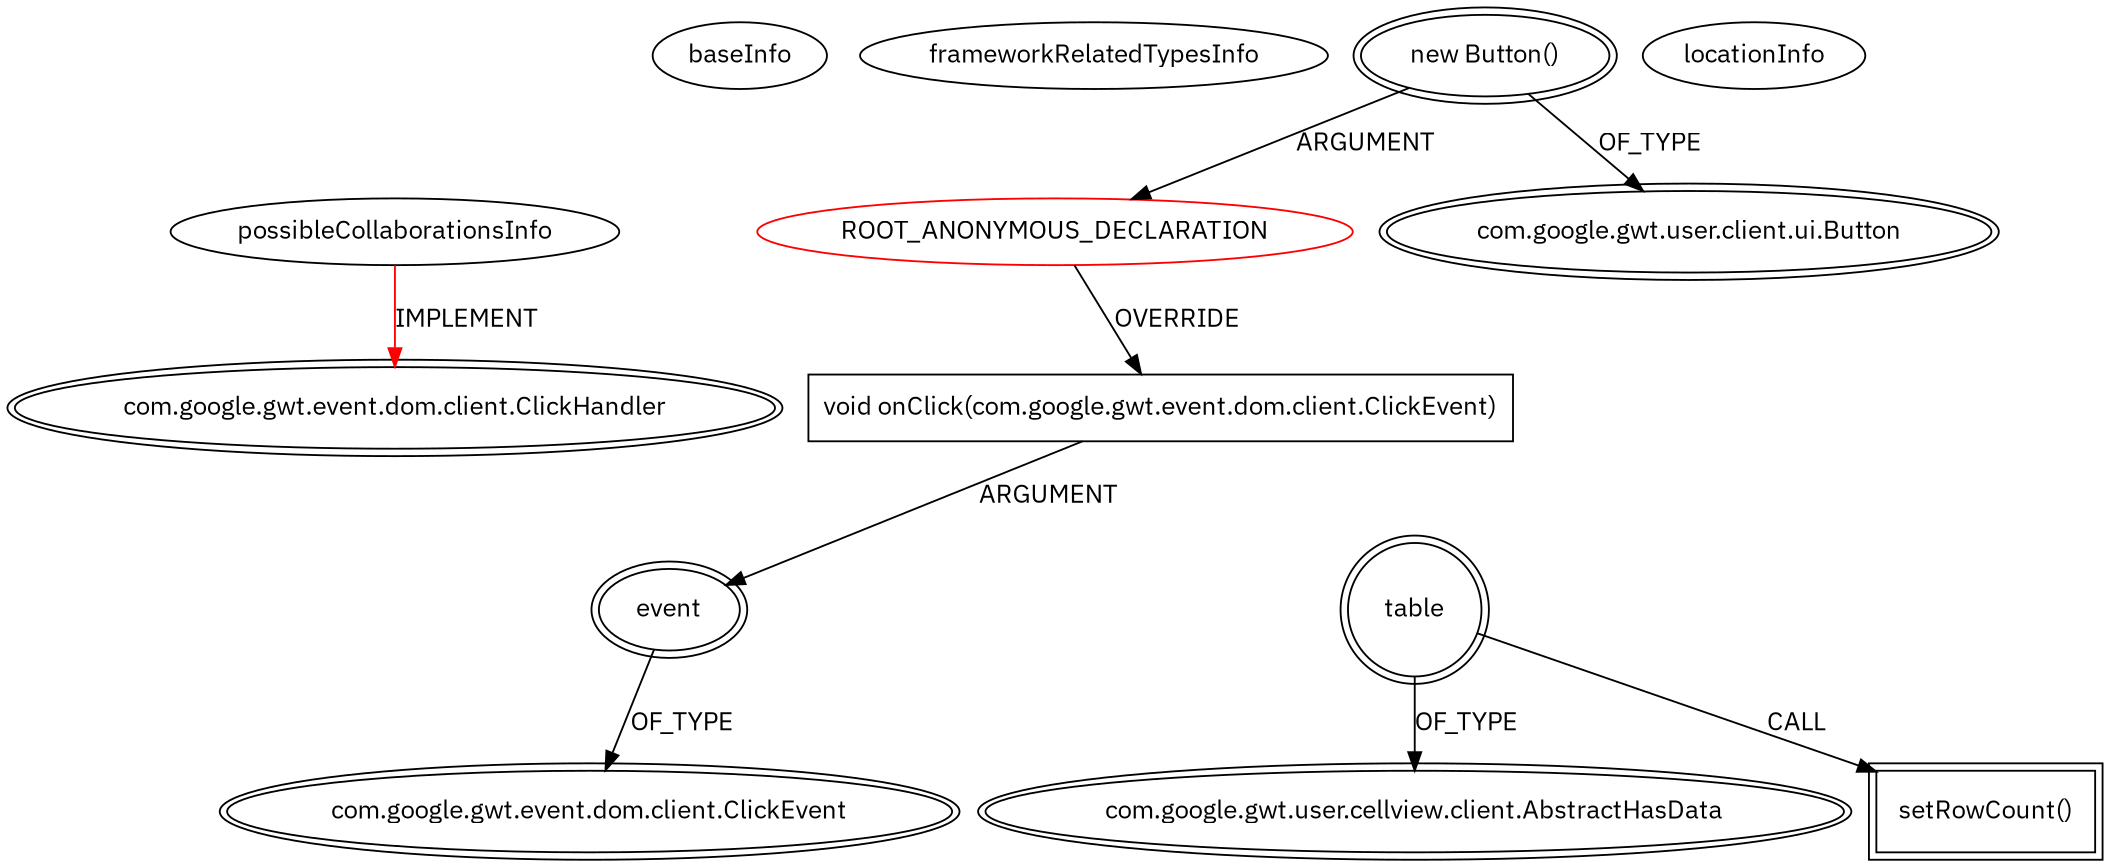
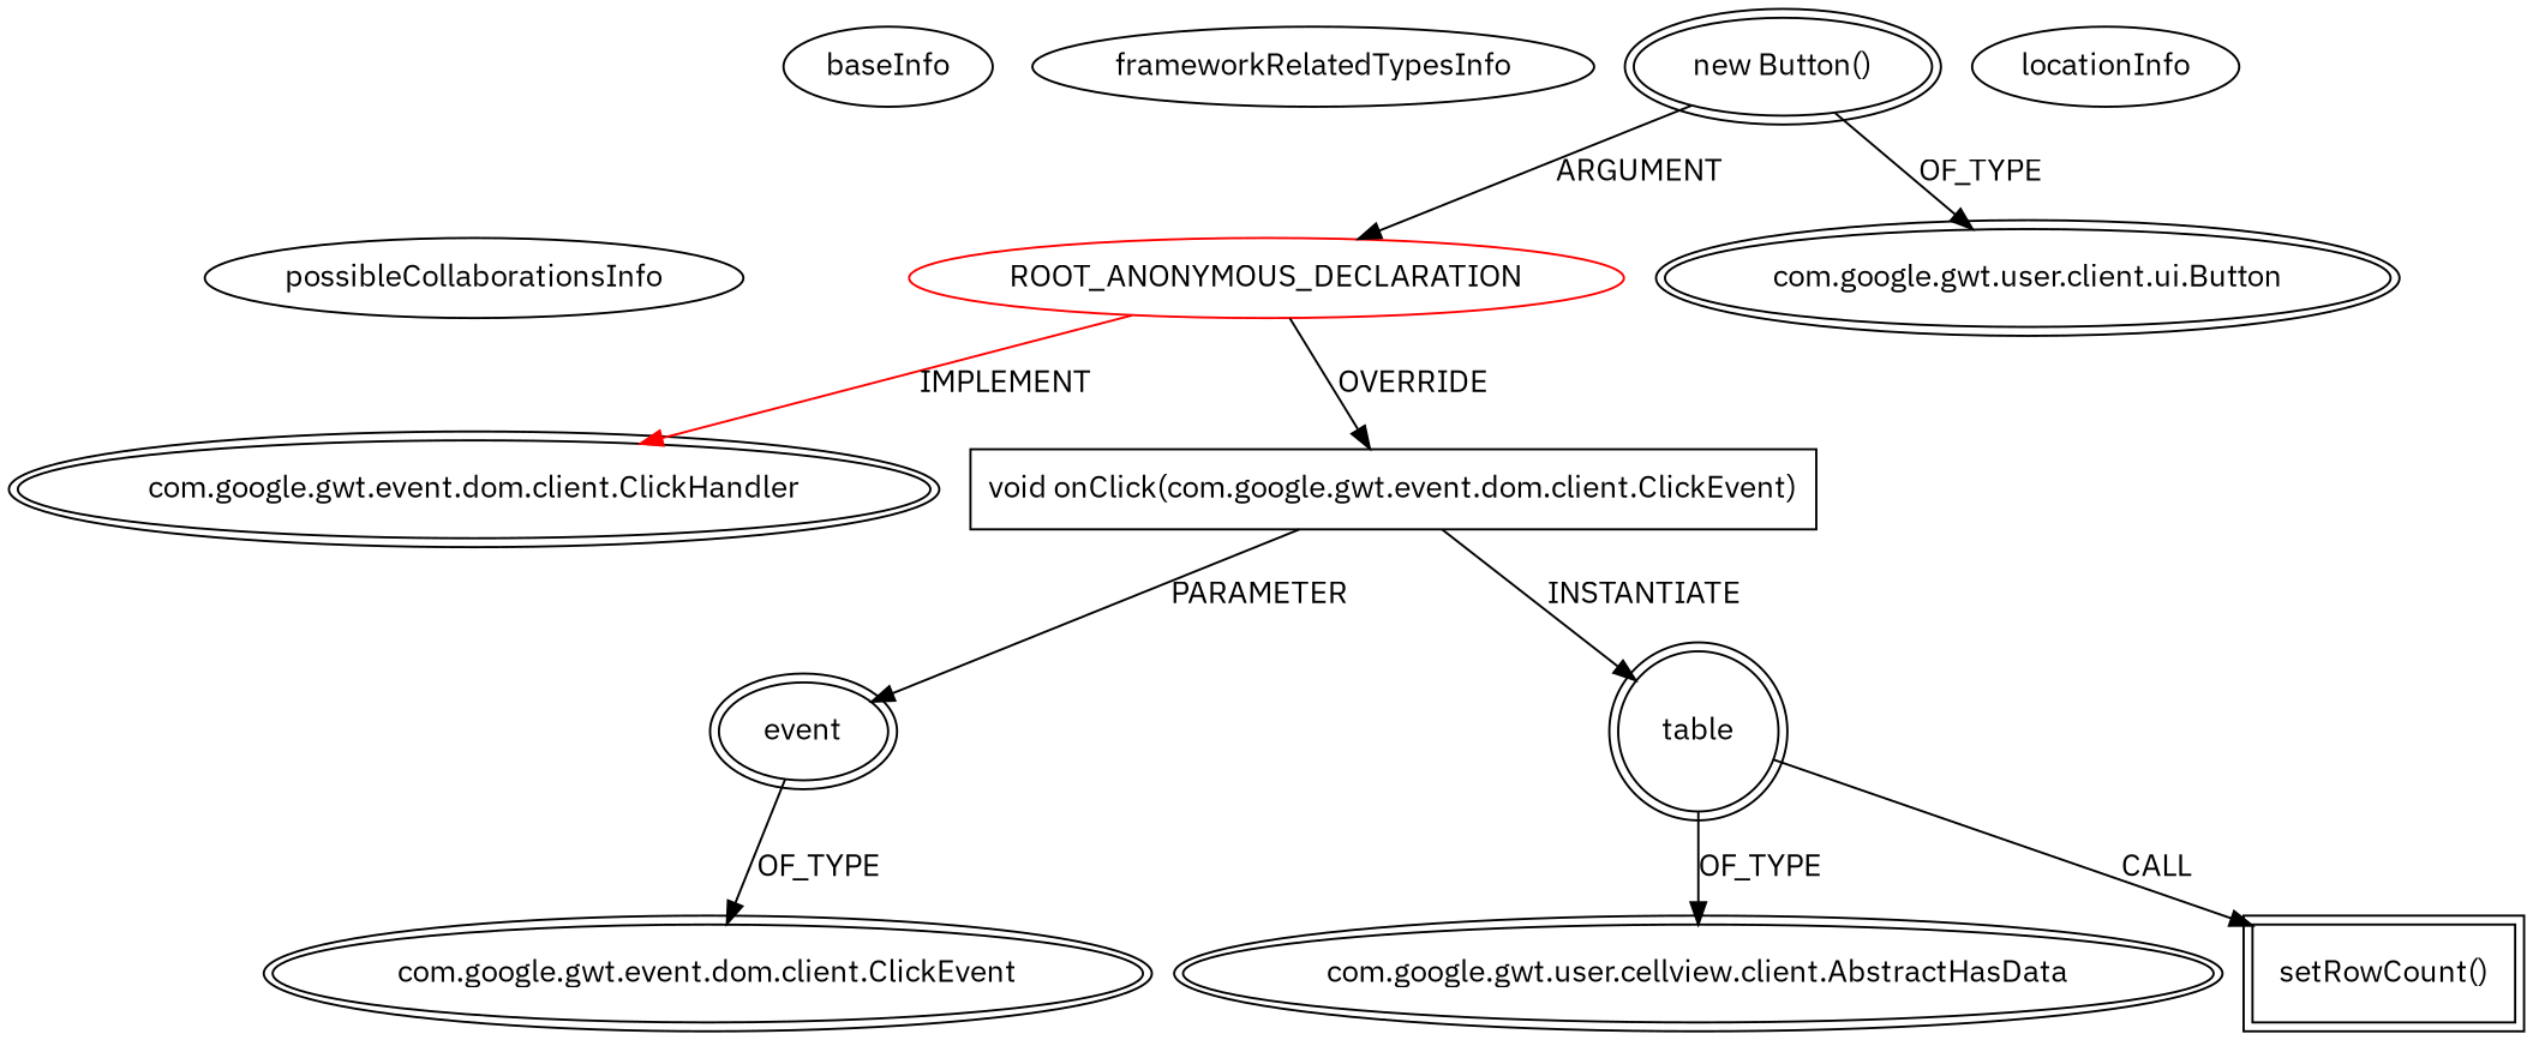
  digraph {
    fontname="IBM Plex Sans"
    node [fontname="IBM Plex Sans" isFrameworkType=true peripheries=2]
    edge [fontname="IBM Plex Sans"]
    baseInfo [category=extension_graph graphId=3732 isAnonymous=true possibleRelation=false isFrameworkType="" peripheries=""]
    frameworkRelatedTypesInfo [0="com.google.gwt.event.dom.client.ClickHandler" isFrameworkType="" peripheries=""]
    possibleCollaborationsInfo [isFrameworkType="" peripheries=""]
    locationInfo [contextSignature="void display()" filePath="/mcasperson-Automation-Portal-UI/Automation-Portal-UI-master/src/com/redhat/automationportalui/client/pav/SVNStatsView.java" graphId=3732 projectName="mcasperson-Automation-Portal-UI" isFrameworkType="" peripheries=""]
    n5 [color=red isFrameworkType=false label=ROOT_ANONYMOUS_DECLARATION vertexType=ROOT_ANONYMOUS_DECLARATION peripheries=""]
    n6 [label="com.google.gwt.event.dom.client.ClickHandler" vertexType=FRAMEWORK_INTERFACE_TYPE]
    n7 [isFrameworkType=false label="void onClick(com.google.gwt.event.dom.client.ClickEvent)" shape=box vertexType=OVERRIDING_METHOD_DECLARATION peripheries=""]
    n8 [label=event vertexType=PARAMETER_DECLARATION]
    n9 [label=table shape=circle vertexType=VARIABLE_EXPRESION]
    n10 [label="new Button()" vertexType=OUTSIDE_CONSTRUCTOR_CALL]
    n11 [label="com.google.gwt.user.client.ui.Button" vertexType=FRAMEWORK_CLASS_TYPE]
    n12 [label="com.google.gwt.event.dom.client.ClickEvent" vertexType=FRAMEWORK_CLASS_TYPE]
    n13 [label="com.google.gwt.user.cellview.client.AbstractHasData" vertexType=FRAMEWORK_CLASS_TYPE]
    n14 [label="setRowCount()" shape=box vertexType=INSIDE_CALL]
-   possibleCollaborationsInfo -> n6 [color=red label=IMPLEMENT]
+   n5 -> n6 [color=red label=IMPLEMENT]
    n5 -> n7 [label=OVERRIDE]
-   n7 -> n8 [label=ARGUMENT]
+   n7 -> n8 [label=PARAMETER]
+   n7 -> n9 [label=INSTANTIATE]
    n8 -> n12 [label=OF_TYPE]
    n9 -> n13 [label=OF_TYPE]
    n9 -> n14 [label=CALL]
    n10 -> n5 [label=ARGUMENT]
    n10 -> n11 [label=OF_TYPE]
  }
